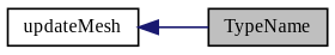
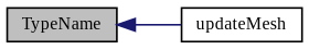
  digraph {
    rankdir=LR
    fontname="Liberation Serif"
    node [color=black fontname="Liberation Serif" fontsize=10 shape=record]
    n1 [fillcolor=grey75 fontcolor=black height=0.2 label=TypeName style=filled width=0.4]
    n2 [height=0.2 label=updateMesh width=0.4]
-   n2 -> n1 [color=midnightblue dir=back fontname="Liberation Serif" fontsize=10 labelfontname=FreeSans labelfontsize=10 style=solid]
+   n1 -> n2 [color=midnightblue dir=back fontname="Liberation Serif" fontsize=10 labelfontname=FreeSans labelfontsize=10 style=solid]
  }
